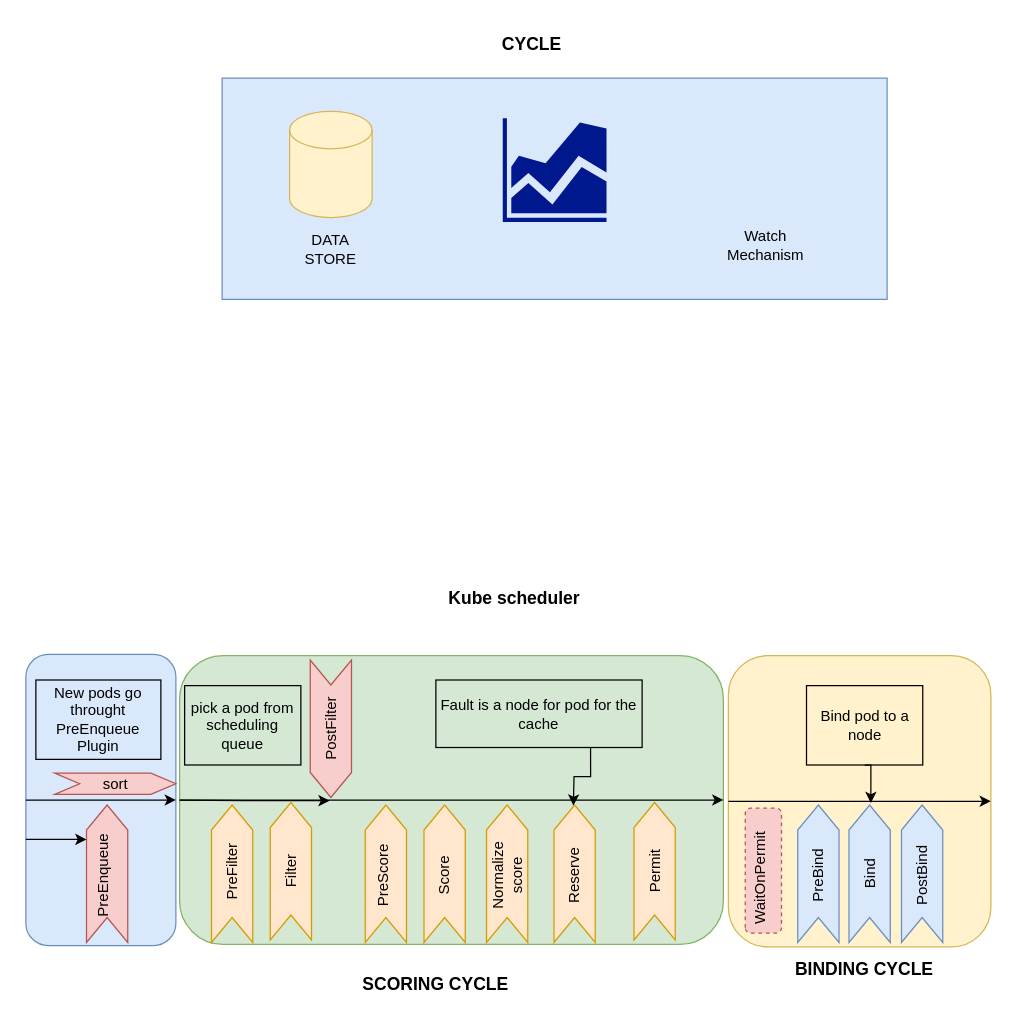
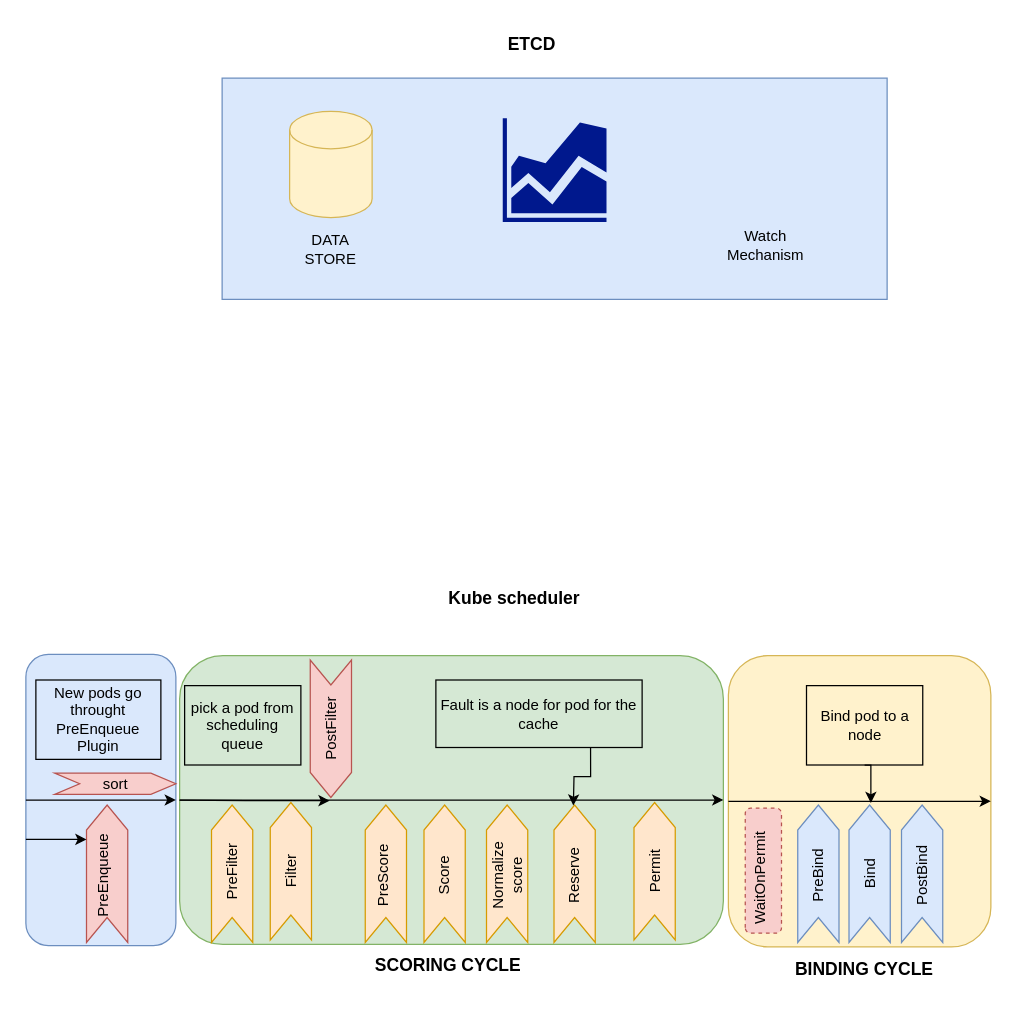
  <mxCell id="0" />
  <mxCell id="1" parent="0" />
  <mxCell id="2" value="" style="rounded=0;whiteSpace=wrap;html=1;fillColor=#dae8fc;strokeColor=#6c8ebf;" vertex="1" parent="1"><mxGeometry x="177" y="62" width="532" height="177" as="geometry" /></mxCell>
  <mxCell id="3" value="" style="shape=image;html=1;verticalAlign=top;verticalLabelPosition=bottom;labelBackgroundColor=#ffffff;imageAspect=0;aspect=fixed;image=https://cdn4.iconfinder.com/data/icons/crime-and-security-24/64/16-128.png" vertex="1" parent="1"><mxGeometry x="540" y="67" width="128" height="128" as="geometry" /></mxCell>
  <mxCell id="4" value="" style="shape=cylinder3;whiteSpace=wrap;html=1;boundedLbl=1;backgroundOutline=1;size=15;fillColor=#fff2cc;strokeColor=#d6b656;" vertex="1" parent="1"><mxGeometry x="231" y="88.5" width="66" height="85" as="geometry" /></mxCell>
  <mxCell id="5" value="DATA STORE" style="text;html=1;align=center;verticalAlign=middle;whiteSpace=wrap;rounded=0;" vertex="1" parent="1"><mxGeometry x="234" y="184" width="60" height="30" as="geometry" /></mxCell>
  <mxCell id="6" value="Watch Mechanism" style="text;html=1;align=center;verticalAlign=middle;whiteSpace=wrap;rounded=0;" vertex="1" parent="1"><mxGeometry x="582" y="181" width="60" height="30" as="geometry" /></mxCell>
  <mxCell id="7" value="" style="sketch=0;aspect=fixed;pointerEvents=1;shadow=0;dashed=0;html=1;strokeColor=none;labelPosition=center;verticalLabelPosition=bottom;verticalAlign=top;align=center;fillColor=#00188D;shape=mxgraph.mscae.general.graph" vertex="1" parent="1"><mxGeometry x="401.5" y="94" width="83" height="83" as="geometry" /></mxCell>
- <mxCell id="8" value="&lt;b&gt;&lt;font style=&quot;font-size: 14px;&quot;&gt;CYCLE&lt;/font&gt;&lt;/b&gt;" style="text;html=1;align=center;verticalAlign=middle;whiteSpace=wrap;rounded=0;" vertex="1" parent="1"><mxGeometry x="394.5" y="20" width="60" height="30" as="geometry" /></mxCell>
+ <mxCell id="8" value="&lt;b&gt;&lt;font style=&quot;font-size: 14px;&quot;&gt;ETCD&lt;/font&gt;&lt;/b&gt;" style="text;html=1;align=center;verticalAlign=middle;whiteSpace=wrap;rounded=0;" vertex="1" parent="1"><mxGeometry x="394.5" y="20" width="60" height="30" as="geometry" /></mxCell>
  <mxCell id="9" value="" style="rounded=1;whiteSpace=wrap;html=1;fillColor=#d5e8d4;strokeColor=#82b366;" vertex="1" parent="1"><mxGeometry x="143" y="524" width="435" height="231" as="geometry" /></mxCell>
  <mxCell id="10" value="" style="rounded=1;whiteSpace=wrap;html=1;fillColor=#dae8fc;strokeColor=#6c8ebf;" vertex="1" parent="1"><mxGeometry x="20" y="523" width="120" height="233" as="geometry" /></mxCell>
  <mxCell id="11" value="" style="rounded=1;whiteSpace=wrap;html=1;fillColor=#fff2cc;strokeColor=#d6b656;" vertex="1" parent="1"><mxGeometry x="582" y="524" width="210" height="233" as="geometry" /></mxCell>
  <mxCell id="12" value="" style="shape=step;perimeter=stepPerimeter;whiteSpace=wrap;html=1;fixedSize=1;rotation=-90;fillColor=#f8cecc;strokeColor=#b85450;" vertex="1" parent="1"><mxGeometry x="30" y="682" width="110" height="33" as="geometry" /></mxCell>
  <mxCell id="13" value="" style="endArrow=classic;html=1;rounded=0;exitX=0;exitY=0.5;exitDx=0;exitDy=0;entryX=1;entryY=0.5;entryDx=0;entryDy=0;" edge="1" parent="1" source="10" target="10"><mxGeometry width="50" height="50" relative="1" as="geometry"><mxPoint x="375" y="615" as="sourcePoint" /><mxPoint x="425" y="565" as="targetPoint" /></mxGeometry></mxCell>
  <mxCell id="14" value="" style="endArrow=classic;html=1;rounded=0;exitX=0;exitY=0.635;exitDx=0;exitDy=0;exitPerimeter=0;entryX=0.75;entryY=0;entryDx=0;entryDy=0;" edge="1" parent="1" source="10" target="12"><mxGeometry width="50" height="50" relative="1" as="geometry"><mxPoint x="375" y="615" as="sourcePoint" /><mxPoint x="425" y="565" as="targetPoint" /></mxGeometry></mxCell>
  <mxCell id="15" value="" style="endArrow=classic;html=1;rounded=0;exitX=0;exitY=0.5;exitDx=0;exitDy=0;entryX=1;entryY=0.5;entryDx=0;entryDy=0;" edge="1" parent="1" source="9" target="9"><mxGeometry width="50" height="50" relative="1" as="geometry"><mxPoint x="375" y="615" as="sourcePoint" /><mxPoint x="425" y="565" as="targetPoint" /></mxGeometry></mxCell>
  <mxCell id="16" value="" style="endArrow=classic;html=1;rounded=0;exitX=0;exitY=0.5;exitDx=0;exitDy=0;entryX=1;entryY=0.5;entryDx=0;entryDy=0;" edge="1" parent="1" source="11" target="11"><mxGeometry width="50" height="50" relative="1" as="geometry"><mxPoint x="375" y="615" as="sourcePoint" /><mxPoint x="425" y="565" as="targetPoint" /></mxGeometry></mxCell>
  <mxCell id="17" value="" style="shape=step;perimeter=stepPerimeter;whiteSpace=wrap;html=1;fixedSize=1;rotation=-90;fillColor=#ffe6cc;strokeColor=#d79b00;movable=1;resizable=1;rotatable=1;deletable=1;editable=1;locked=0;connectable=1;" vertex="1" parent="1"><mxGeometry x="130" y="682" width="110" height="33" as="geometry" /></mxCell>
  <mxCell id="18" value="" style="shape=step;perimeter=stepPerimeter;whiteSpace=wrap;html=1;fixedSize=1;rotation=-90;fillColor=#ffe6cc;strokeColor=#d79b00;movable=1;resizable=1;rotatable=1;deletable=1;editable=1;locked=0;connectable=1;" vertex="1" parent="1"><mxGeometry x="177" y="680" width="110" height="33" as="geometry" /></mxCell>
  <mxCell id="19" value="" style="shape=step;perimeter=stepPerimeter;whiteSpace=wrap;html=1;fixedSize=1;rotation=-90;fillColor=#ffe6cc;strokeColor=#d79b00;movable=1;resizable=1;rotatable=1;deletable=1;editable=1;locked=0;connectable=1;" vertex="1" parent="1"><mxGeometry x="253" y="682" width="110" height="33" as="geometry" /></mxCell>
  <mxCell id="20" value="" style="shape=step;perimeter=stepPerimeter;whiteSpace=wrap;html=1;fixedSize=1;rotation=-90;fillColor=#ffe6cc;strokeColor=#d79b00;movable=1;resizable=1;rotatable=1;deletable=1;editable=1;locked=0;connectable=1;" vertex="1" parent="1"><mxGeometry x="300" y="682" width="110" height="33" as="geometry" /></mxCell>
  <mxCell id="21" value="" style="shape=step;perimeter=stepPerimeter;whiteSpace=wrap;html=1;fixedSize=1;rotation=-90;fillColor=#ffe6cc;strokeColor=#d79b00;movable=1;resizable=1;rotatable=1;deletable=1;editable=1;locked=0;connectable=1;" vertex="1" parent="1"><mxGeometry x="350" y="682" width="110" height="33" as="geometry" /></mxCell>
  <mxCell id="22" value="" style="shape=step;perimeter=stepPerimeter;whiteSpace=wrap;html=1;fixedSize=1;rotation=-90;fillColor=#ffe6cc;strokeColor=#d79b00;movable=1;resizable=1;rotatable=1;deletable=1;editable=1;locked=0;connectable=1;" vertex="1" parent="1"><mxGeometry x="404" y="682" width="110" height="33" as="geometry" /></mxCell>
  <mxCell id="23" value="" style="shape=step;perimeter=stepPerimeter;whiteSpace=wrap;html=1;fixedSize=1;rotation=-90;fillColor=#ffe6cc;strokeColor=#d79b00;movable=1;resizable=1;rotatable=1;deletable=1;editable=1;locked=0;connectable=1;" vertex="1" parent="1"><mxGeometry x="468" y="680" width="110" height="33" as="geometry" /></mxCell>
  <mxCell id="24" value="" style="shape=step;perimeter=stepPerimeter;whiteSpace=wrap;html=1;fixedSize=1;rotation=90;fillColor=#f8cecc;strokeColor=#b85450;movable=1;resizable=1;rotatable=1;deletable=1;editable=1;locked=0;connectable=1;" vertex="1" parent="1"><mxGeometry x="209" y="566" width="110" height="33" as="geometry" /></mxCell>
  <mxCell id="25" value="" style="endArrow=classic;html=1;rounded=0;exitX=0;exitY=0.5;exitDx=0;exitDy=0;" edge="1" parent="1" source="9"><mxGeometry width="50" height="50" relative="1" as="geometry"><mxPoint x="375" y="615" as="sourcePoint" /><mxPoint x="263" y="640" as="targetPoint" /><Array as="points"><mxPoint x="196" y="640" /></Array></mxGeometry></mxCell>
  <mxCell id="26" value="" style="shape=step;perimeter=stepPerimeter;whiteSpace=wrap;html=1;fixedSize=1;rotation=-90;fillColor=#dae8fc;strokeColor=#6c8ebf;" vertex="1" parent="1"><mxGeometry x="599" y="682" width="110" height="33" as="geometry" /></mxCell>
  <mxCell id="27" value="" style="shape=step;perimeter=stepPerimeter;whiteSpace=wrap;html=1;fixedSize=1;rotation=-90;fillColor=#dae8fc;strokeColor=#6c8ebf;" vertex="1" parent="1"><mxGeometry x="640" y="682" width="110" height="33" as="geometry" /></mxCell>
  <mxCell id="28" value="" style="shape=step;perimeter=stepPerimeter;whiteSpace=wrap;html=1;fixedSize=1;rotation=-90;fillColor=#dae8fc;strokeColor=#6c8ebf;" vertex="1" parent="1"><mxGeometry x="682" y="682" width="110" height="33" as="geometry" /></mxCell>
  <mxCell id="29" value="PreEnqueue" style="text;html=1;align=center;verticalAlign=middle;whiteSpace=wrap;rounded=0;rotation=-90;" vertex="1" parent="1"><mxGeometry x="52" y="685" width="60" height="30" as="geometry" /></mxCell>
  <mxCell id="30" value="PreFilter" style="text;html=1;align=center;verticalAlign=middle;whiteSpace=wrap;rounded=0;rotation=-90;movable=1;resizable=1;rotatable=1;deletable=1;editable=1;locked=0;connectable=1;" vertex="1" parent="1"><mxGeometry x="155" y="682" width="60" height="30" as="geometry" /></mxCell>
  <mxCell id="31" value="Filter" style="text;html=1;align=center;verticalAlign=middle;whiteSpace=wrap;rounded=0;rotation=-90;movable=1;resizable=1;rotatable=1;deletable=1;editable=1;locked=0;connectable=1;" vertex="1" parent="1"><mxGeometry x="202" y="681.5" width="60" height="30" as="geometry" /></mxCell>
  <mxCell id="32" value="PreScore" style="text;html=1;align=center;verticalAlign=middle;whiteSpace=wrap;rounded=0;rotation=-90;movable=1;resizable=1;rotatable=1;deletable=1;editable=1;locked=0;connectable=1;" vertex="1" parent="1"><mxGeometry x="276" y="685" width="60" height="30" as="geometry" /></mxCell>
  <mxCell id="33" value="Score" style="text;html=1;align=center;verticalAlign=middle;whiteSpace=wrap;rounded=0;rotation=-90;movable=1;resizable=1;rotatable=1;deletable=1;editable=1;locked=0;connectable=1;" vertex="1" parent="1"><mxGeometry x="325" y="685" width="60" height="30" as="geometry" /></mxCell>
  <mxCell id="34" value="Normalize score" style="text;html=1;align=center;verticalAlign=middle;whiteSpace=wrap;rounded=0;rotation=-90;movable=1;resizable=1;rotatable=1;deletable=1;editable=1;locked=0;connectable=1;" vertex="1" parent="1"><mxGeometry x="375" y="685" width="60" height="30" as="geometry" /></mxCell>
  <mxCell id="35" value="Reserve" style="text;html=1;align=center;verticalAlign=middle;whiteSpace=wrap;rounded=0;rotation=-90;movable=1;resizable=1;rotatable=1;deletable=1;editable=1;locked=0;connectable=1;" vertex="1" parent="1"><mxGeometry x="429" y="685" width="60" height="30" as="geometry" /></mxCell>
  <mxCell id="36" value="Permit" style="text;html=1;align=center;verticalAlign=middle;whiteSpace=wrap;rounded=0;rotation=-90;movable=1;resizable=1;rotatable=1;deletable=1;editable=1;locked=0;connectable=1;" vertex="1" parent="1"><mxGeometry x="493" y="681.5" width="60" height="30" as="geometry" /></mxCell>
  <mxCell id="37" value="PreBind" style="text;html=1;align=center;verticalAlign=middle;whiteSpace=wrap;rounded=0;rotation=-90;" vertex="1" parent="1"><mxGeometry x="624" y="685" width="60" height="30" as="geometry" /></mxCell>
  <mxCell id="38" value="Bind" style="text;html=1;align=center;verticalAlign=middle;whiteSpace=wrap;rounded=0;rotation=-90;" vertex="1" parent="1"><mxGeometry x="665" y="683.5" width="60" height="30" as="geometry" /></mxCell>
  <mxCell id="39" value="PostBind" style="text;html=1;align=center;verticalAlign=middle;whiteSpace=wrap;rounded=0;rotation=-90;" vertex="1" parent="1"><mxGeometry x="707" y="685" width="60" height="30" as="geometry" /></mxCell>
  <mxCell id="40" value="PostFilter" style="text;html=1;align=center;verticalAlign=middle;whiteSpace=wrap;rounded=0;rotation=-90;movable=1;resizable=1;rotatable=1;deletable=1;editable=1;locked=0;connectable=1;" vertex="1" parent="1"><mxGeometry x="234" y="567.5" width="60" height="30" as="geometry" /></mxCell>
  <mxCell id="41" value="" style="shape=step;perimeter=stepPerimeter;whiteSpace=wrap;html=1;fixedSize=1;fillColor=#f8cecc;strokeColor=#b85450;" vertex="1" parent="1"><mxGeometry x="43" y="618" width="97" height="17" as="geometry" /></mxCell>
  <mxCell id="42" value="sort" style="text;html=1;align=center;verticalAlign=middle;whiteSpace=wrap;rounded=0;" vertex="1" parent="1"><mxGeometry x="61.5" y="611.5" width="60" height="30" as="geometry" /></mxCell>
  <mxCell id="43" value="" style="rounded=1;whiteSpace=wrap;html=1;dashed=1;rotation=-90;fillColor=#f8cecc;strokeColor=#b85450;" vertex="1" parent="1"><mxGeometry x="560" y="681.5" width="100" height="29" as="geometry" /></mxCell>
  <mxCell id="44" value="WaitOnPermit" style="text;html=1;align=center;verticalAlign=middle;whiteSpace=wrap;rounded=0;rotation=-90;" vertex="1" parent="1"><mxGeometry x="578" y="687" width="60" height="30" as="geometry" /></mxCell>
  <mxCell id="45" value="&lt;b&gt;&lt;font style=&quot;font-size: 14px;&quot;&gt;Kube scheduler&lt;/font&gt;&lt;/b&gt;" style="text;html=1;align=center;verticalAlign=middle;whiteSpace=wrap;rounded=0;" vertex="1" parent="1"><mxGeometry x="344" y="463" width="134" height="30" as="geometry" /></mxCell>
- <mxCell id="46" value="&lt;b&gt;&lt;font style=&quot;font-size: 14px;&quot;&gt;SCORING CYCLE&lt;/font&gt;&lt;/b&gt;" style="text;html=1;align=center;verticalAlign=middle;whiteSpace=wrap;rounded=0;movable=1;resizable=1;rotatable=1;deletable=1;editable=1;locked=0;connectable=1;" vertex="1" parent="1"><mxGeometry x="281" y="772" width="134" height="30" as="geometry" /></mxCell>
+ <mxCell id="46" value="&lt;b&gt;&lt;font style=&quot;font-size: 14px;&quot;&gt;SCORING CYCLE&lt;/font&gt;&lt;/b&gt;" style="text;html=1;align=center;verticalAlign=middle;whiteSpace=wrap;rounded=0;movable=1;resizable=1;rotatable=1;deletable=1;editable=1;locked=0;connectable=1;" vertex="1" parent="1"><mxGeometry x="291" y="757" width="134" height="30" as="geometry" /></mxCell>
  <mxCell id="47" value="&lt;b&gt;&lt;font style=&quot;font-size: 14px;&quot;&gt;BINDING CYCLE&lt;/font&gt;&lt;/b&gt;" style="text;html=1;align=center;verticalAlign=middle;whiteSpace=wrap;rounded=0;" vertex="1" parent="1"><mxGeometry x="624" y="760" width="134" height="30" as="geometry" /></mxCell>
  <mxCell id="48" value="New pods go throught PreEnqueue Plugin" style="text;html=1;align=center;verticalAlign=middle;whiteSpace=wrap;rounded=0;strokeColor=default;" vertex="1" parent="1"><mxGeometry x="28" y="543.5" width="100" height="63.5" as="geometry" /></mxCell>
  <mxCell id="49" style="edgeStyle=orthogonalEdgeStyle;rounded=0;orthogonalLoop=1;jettySize=auto;html=1;exitX=0.75;exitY=1;exitDx=0;exitDy=0;" edge="1" parent="1" source="50"><mxGeometry relative="1" as="geometry"><mxPoint x="458" y="644" as="targetPoint" /></mxGeometry></mxCell>
  <mxCell id="50" value="Fault is a node for pod for the cache" style="text;html=1;align=center;verticalAlign=middle;whiteSpace=wrap;rounded=0;strokeColor=default;" vertex="1" parent="1"><mxGeometry x="348" y="543.5" width="165" height="54" as="geometry" /></mxCell>
  <mxCell id="51" value="pick a pod from scheduling queue" style="text;html=1;align=center;verticalAlign=middle;whiteSpace=wrap;rounded=0;strokeColor=default;" vertex="1" parent="1"><mxGeometry x="147" y="548" width="93" height="63.5" as="geometry" /></mxCell>
  <mxCell id="52" style="edgeStyle=orthogonalEdgeStyle;rounded=0;orthogonalLoop=1;jettySize=auto;html=1;exitX=0.5;exitY=1;exitDx=0;exitDy=0;" edge="1" parent="1" source="53"><mxGeometry relative="1" as="geometry"><mxPoint x="696" y="642" as="targetPoint" /></mxGeometry></mxCell>
  <mxCell id="53" value="Bind pod to a node" style="text;html=1;align=center;verticalAlign=middle;whiteSpace=wrap;rounded=0;strokeColor=default;" vertex="1" parent="1"><mxGeometry x="644.5" y="548" width="93" height="63.5" as="geometry" /></mxCell>
